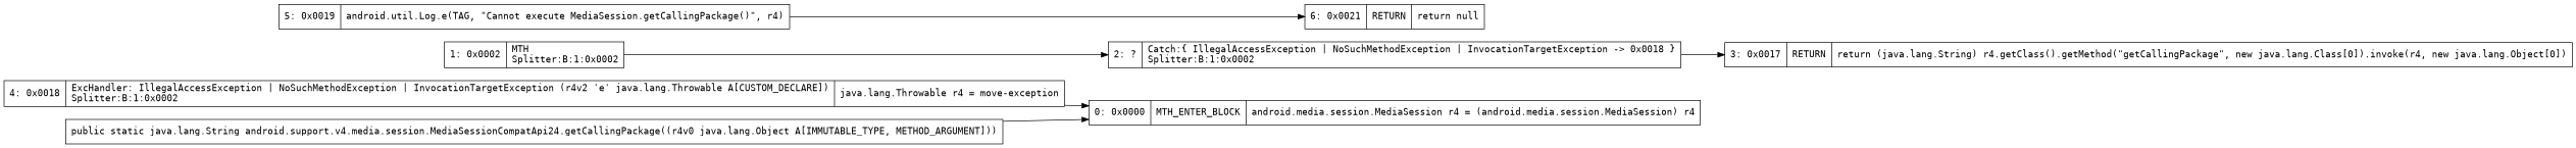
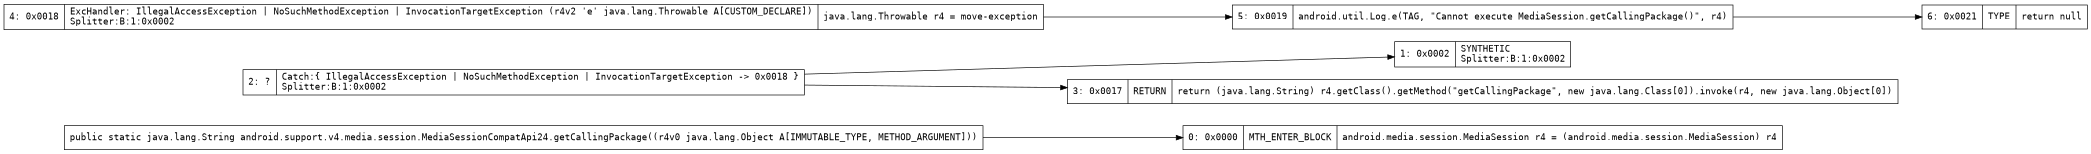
  digraph {
    fontname="DejaVu Sans Mono"
    rankdir=LR
    node [fontname="DejaVu Sans Mono" shape=record]
    edge [fontname="DejaVu Sans Mono"]
    n1 [label="{0\:\ 0x0000|MTH_ENTER_BLOCK\l|android.media.session.MediaSession r4 = (android.media.session.MediaSession) r4\l}"]
-   n2 [label="{1\:\ 0x0002|MTH\lSplitter:B:1:0x0002\l}"]
+   n2 [label="{1\:\ 0x0002|SYNTHETIC\lSplitter:B:1:0x0002\l}"]
    n3 [label="{2\:\ ?|Catch:\{ IllegalAccessException \| NoSuchMethodException \| InvocationTargetException \-\> 0x0018 \}\lSplitter:B:1:0x0002\l}"]
    n4 [label="{3\:\ 0x0017|RETURN\l|return (java.lang.String) r4.getClass().getMethod(\"getCallingPackage\", new java.lang.Class[0]).invoke(r4, new java.lang.Object[0])\l}"]
    n5 [label="{4\:\ 0x0018|ExcHandler: IllegalAccessException \| NoSuchMethodException \| InvocationTargetException (r4v2 'e' java.lang.Throwable A[CUSTOM_DECLARE])\lSplitter:B:1:0x0002\l|java.lang.Throwable r4 = move\-exception\l}"]
    n6 [label="{5\:\ 0x0019|android.util.Log.e(TAG, \"Cannot execute MediaSession.getCallingPackage()\", r4)\l}"]
-   n7 [label="{6\:\ 0x0021|RETURN\l|return null\l}"]
+   n7 [label="{6\:\ 0x0021|TYPE\l|return null\l}"]
    n8 [label="{public static java.lang.String android.support.v4.media.session.MediaSessionCompatApi24.getCallingPackage((r4v0 java.lang.Object A[IMMUTABLE_TYPE, METHOD_ARGUMENT])) }"]
-   n2 -> n3
+   n3 -> n2
    n3 -> n4
-   n5 -> n1
+   n5 -> n6
    n6 -> n7
    n8 -> n1
  }
